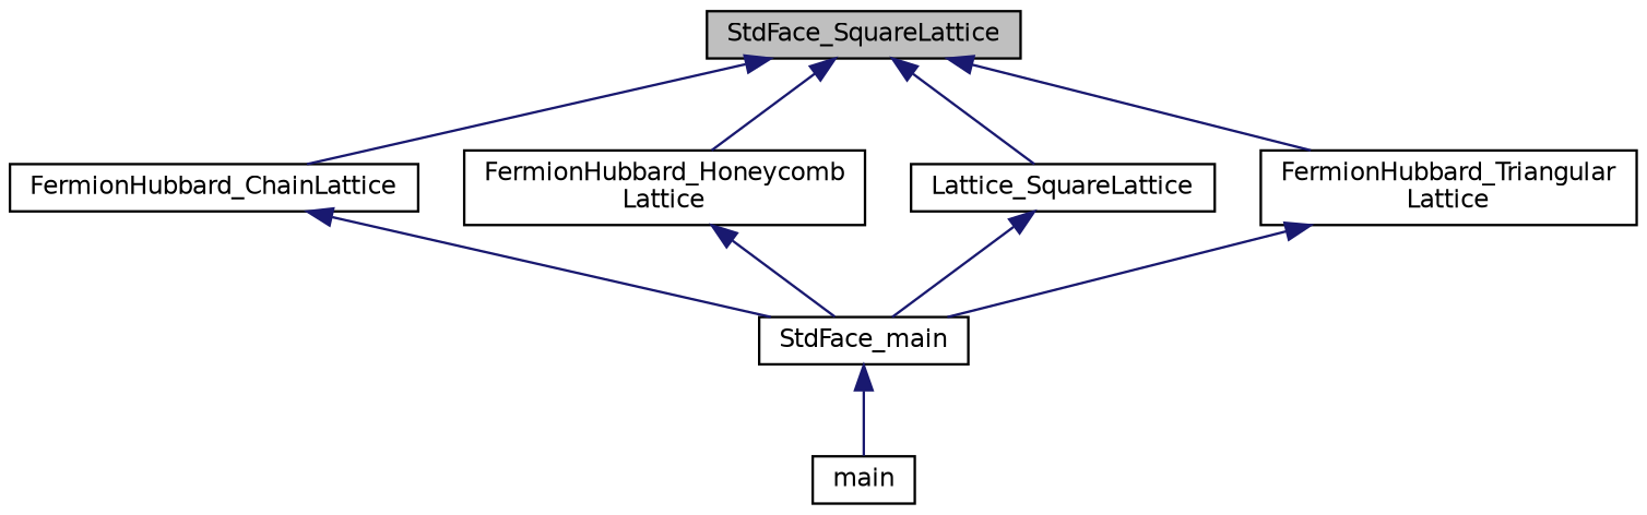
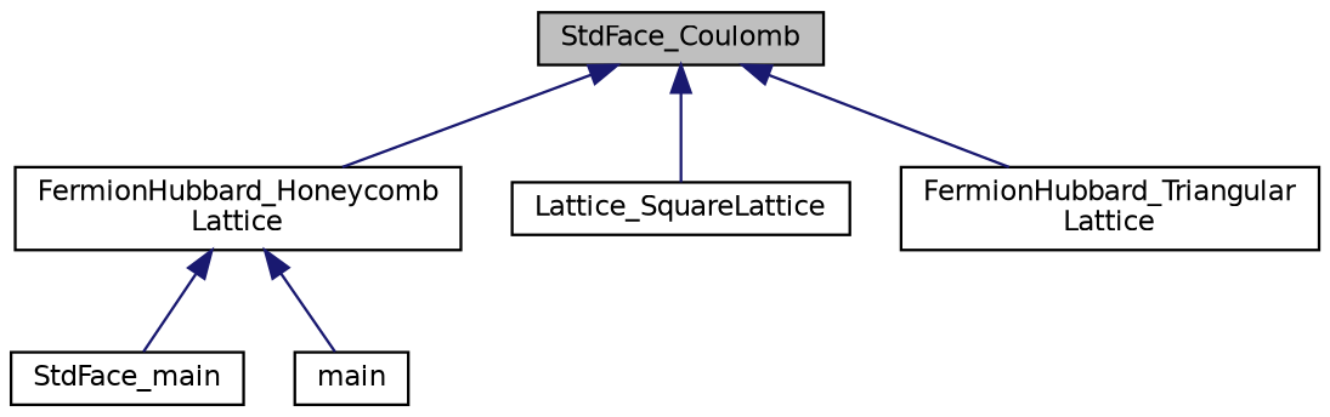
  digraph {
    rankdir=TB
    node [color=black fillcolor=white fontname=Helvetica fontsize=10 shape=record style=filled]
    edge [color=midnightblue dir=back fontname=Helvetica fontsize=10 labelfontname=Helvetica labelfontsize=10 style=solid]
-   n1 [fillcolor=grey75 fontcolor=black height=0.2 label=StdFace_SquareLattice width=0.4]
-   n2 [height=0.2 label=FermionHubbard_ChainLattice width=0.4]
+   n1 [fillcolor=grey75 fontcolor=black height=0.2 label=StdFace_Coulomb width=0.4]
    n3 [height=0.2 label="FermionHubbard_Honeycomb\lLattice" width=0.4]
    n4 [height=0.2 label=Lattice_SquareLattice width=0.4]
    n5 [height=0.2 label="FermionHubbard_Triangular\lLattice" width=0.4]
    n6 [height=0.2 label=StdFace_main width=0.4]
    n7 [height=0.2 label=main width=0.4]
-   n1 -> n2
    n1 -> n3
    n1 -> n4
    n1 -> n5
-   n2 -> n6
    n3 -> n6
-   n4 -> n6
-   n5 -> n6
-   n6 -> n7
+   n3 -> n7
  }
